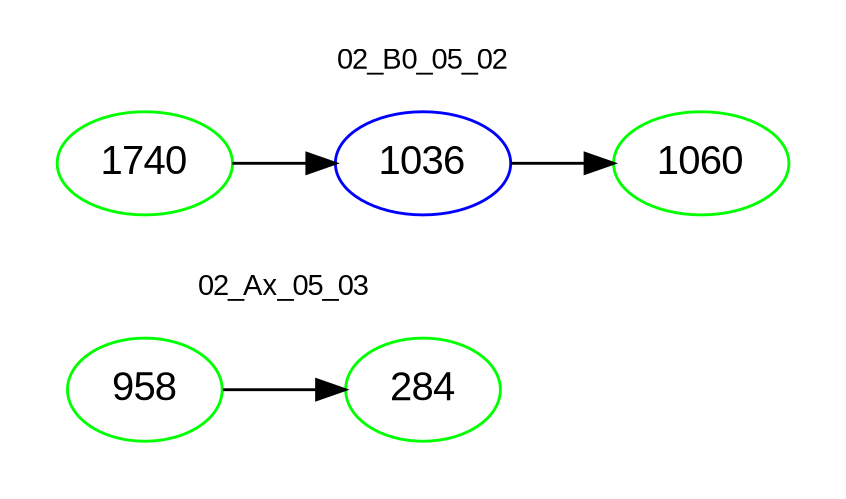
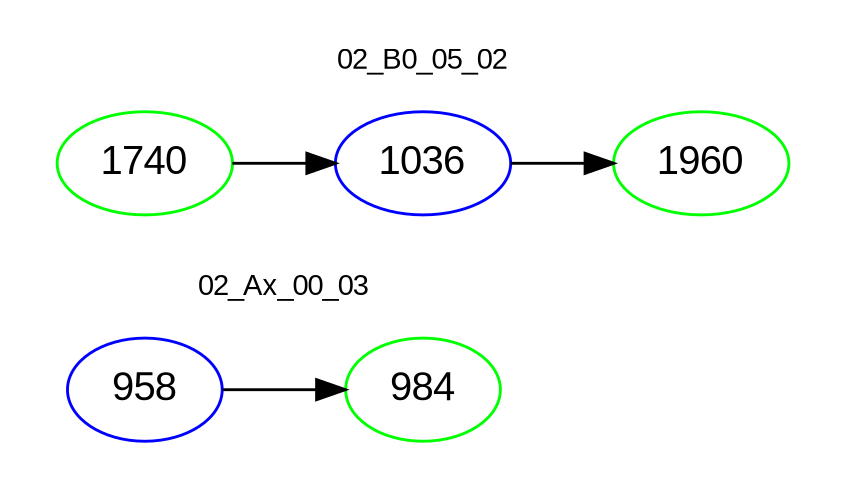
  digraph {
    fontname="Liberation Sans"
    rankdir=LR
    node [color=green fontname="Liberation Sans"]
    edge [color=black fontname="Liberation Sans"]
-   n1 [label=958]
-   n2 [label=284]
+   n1 [color=blue label=958]
+   n2 [label=984]
    n3 [label=1740]
    n4 [color=blue label=1036]
-   n5 [label=1060]
+   n5 [label=1960]
    subgraph cluster_1 {
      color=white
      fontsize=10
-     label="02_Ax_05_03"
+     label="02_Ax_00_03"
      n1
      n2
    }
    subgraph cluster_2 {
      color=white
      fontsize=10
      label="02_B0_05_02"
      n3
      n4
      n5
    }
    n1 -> n2
    n3 -> n4
    n4 -> n5
  }
